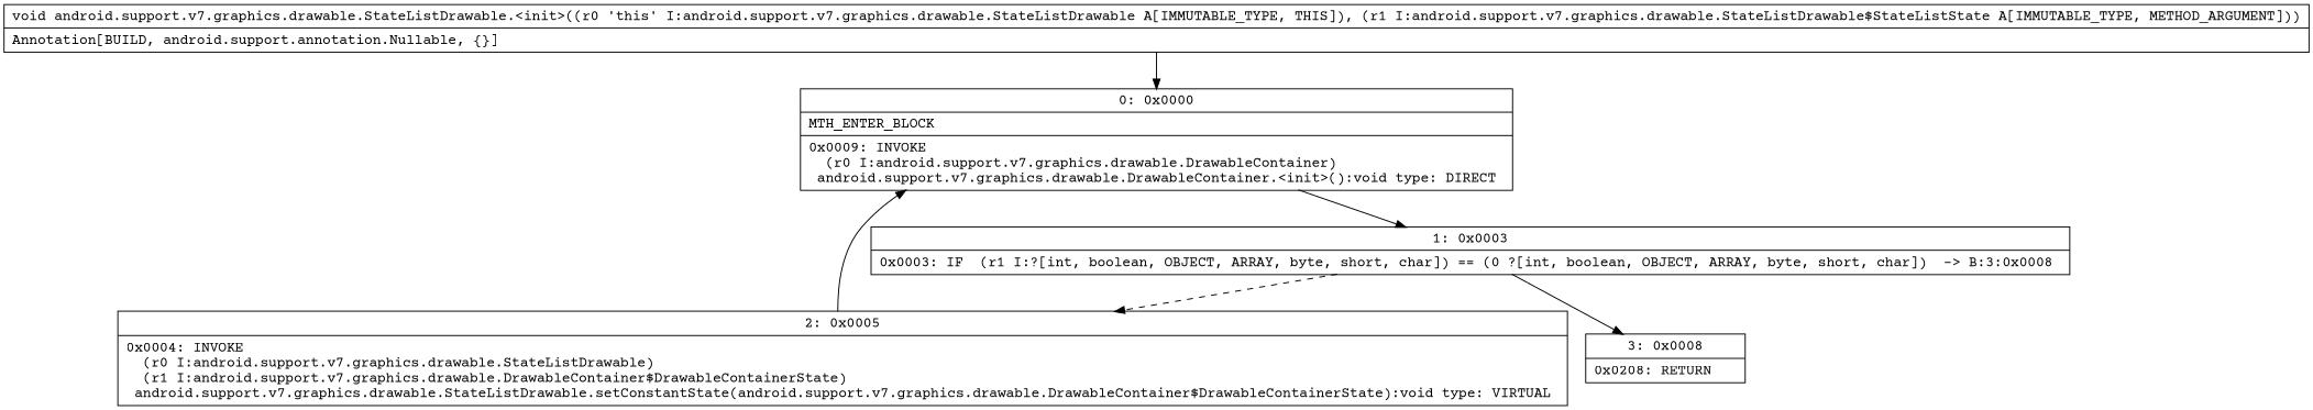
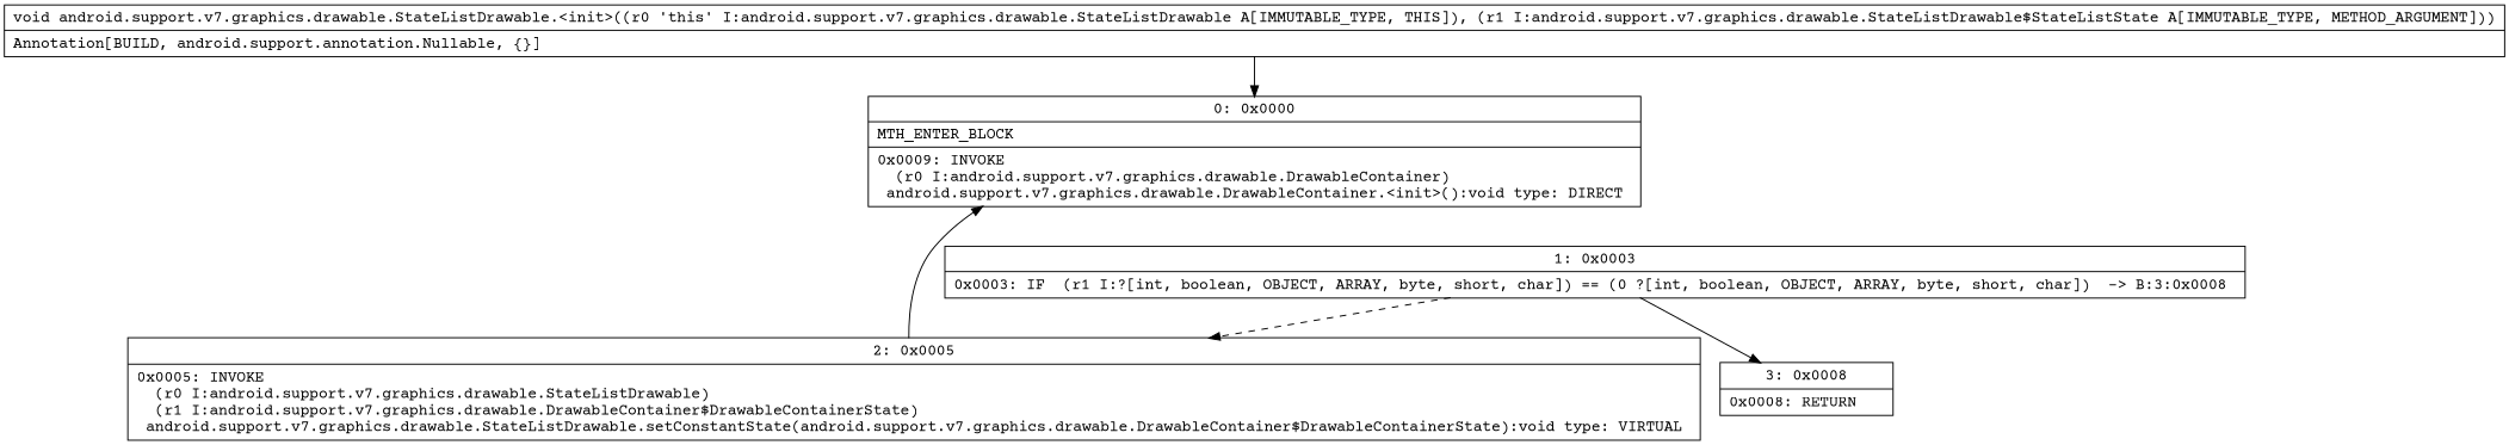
  digraph {
    fontname="Courier Prime"
    node [fontname="Courier Prime" shape=record]
    edge [fontname="Courier Prime"]
    n1 [label="{0\:\ 0x0000|MTH_ENTER_BLOCK\l|0x0009: INVOKE  \l  (r0 I:android.support.v7.graphics.drawable.DrawableContainer)\l android.support.v7.graphics.drawable.DrawableContainer.\<init\>():void type: DIRECT \l}"]
    n2 [label="{1\:\ 0x0003|0x0003: IF  (r1 I:?[int, boolean, OBJECT, ARRAY, byte, short, char]) == (0 ?[int, boolean, OBJECT, ARRAY, byte, short, char])  \-\> B:3:0x0008 \l}"]
-   n3 [label="{2\:\ 0x0005|0x0004: INVOKE  \l  (r0 I:android.support.v7.graphics.drawable.StateListDrawable)\l  (r1 I:android.support.v7.graphics.drawable.DrawableContainer$DrawableContainerState)\l android.support.v7.graphics.drawable.StateListDrawable.setConstantState(android.support.v7.graphics.drawable.DrawableContainer$DrawableContainerState):void type: VIRTUAL \l}"]
-   n4 [label="{3\:\ 0x0008|0x0208: RETURN   \l}"]
+   n3 [label="{2\:\ 0x0005|0x0005: INVOKE  \l  (r0 I:android.support.v7.graphics.drawable.StateListDrawable)\l  (r1 I:android.support.v7.graphics.drawable.DrawableContainer$DrawableContainerState)\l android.support.v7.graphics.drawable.StateListDrawable.setConstantState(android.support.v7.graphics.drawable.DrawableContainer$DrawableContainerState):void type: VIRTUAL \l}"]
+   n4 [label="{3\:\ 0x0008|0x0008: RETURN   \l}"]
    n5 [label="{void android.support.v7.graphics.drawable.StateListDrawable.\<init\>((r0 'this' I:android.support.v7.graphics.drawable.StateListDrawable A[IMMUTABLE_TYPE, THIS]), (r1 I:android.support.v7.graphics.drawable.StateListDrawable$StateListState A[IMMUTABLE_TYPE, METHOD_ARGUMENT]))  | Annotation[BUILD, android.support.annotation.Nullable, \{\}]\l}"]
-   n1 -> n2
    n2 -> n3 [style=dashed]
    n2 -> n4
    n3 -> n1
    n5 -> n1
  }
